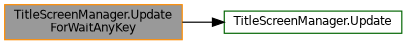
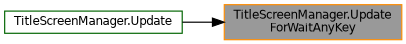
  digraph {
    rankdir=RL
    node [fontname=Helvetica fontsize=10 shape=box style=filled]
    n1 [color=darkorange fillcolor=grey60 fontcolor=black height=0.2 label="TitleScreenManager.Update\lForWaitAnyKey" width=0.4]
    n2 [color=darkgreen fillcolor=white height=0.2 label="TitleScreenManager.Update" width=0.4]
-   n2 -> n1 [color=black dir=back fontname=Helvetica fontsize=10 labelfontname=Helvetica labelfontsize=10 style=solid]
+   n1 -> n2 [color=black dir=back fontname=Helvetica fontsize=10 labelfontname=Helvetica labelfontsize=10 style=solid]
  }
